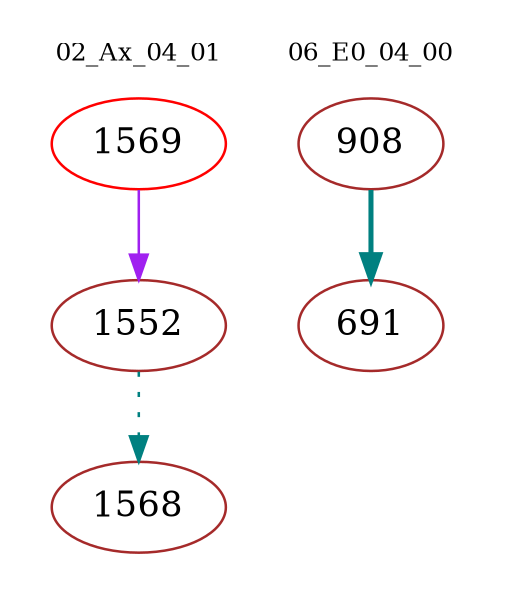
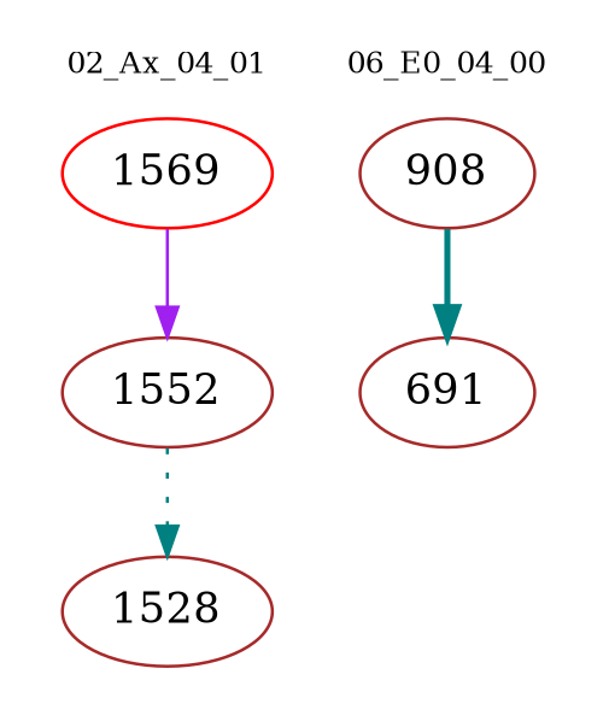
  digraph {
    node [color=brown]
    edge [color=teal]
    n1 [color=red label=1569]
    n2 [label=1552]
-   n3 [label=1568]
+   n3 [label=1528]
    n4 [label=908]
    n5 [label=691]
    subgraph cluster_1 {
      color=white
      fontsize=10
      label="02_Ax_04_01"
      n1
      n2
      n3
    }
    subgraph cluster_2 {
      color=white
      fontsize=10
      label="06_E0_04_00"
      n4
      n5
    }
    n1 -> n2 [color=purple style=solid]
    n2 -> n3 [style=dotted]
    n4 -> n5 [style=bold]
  }
